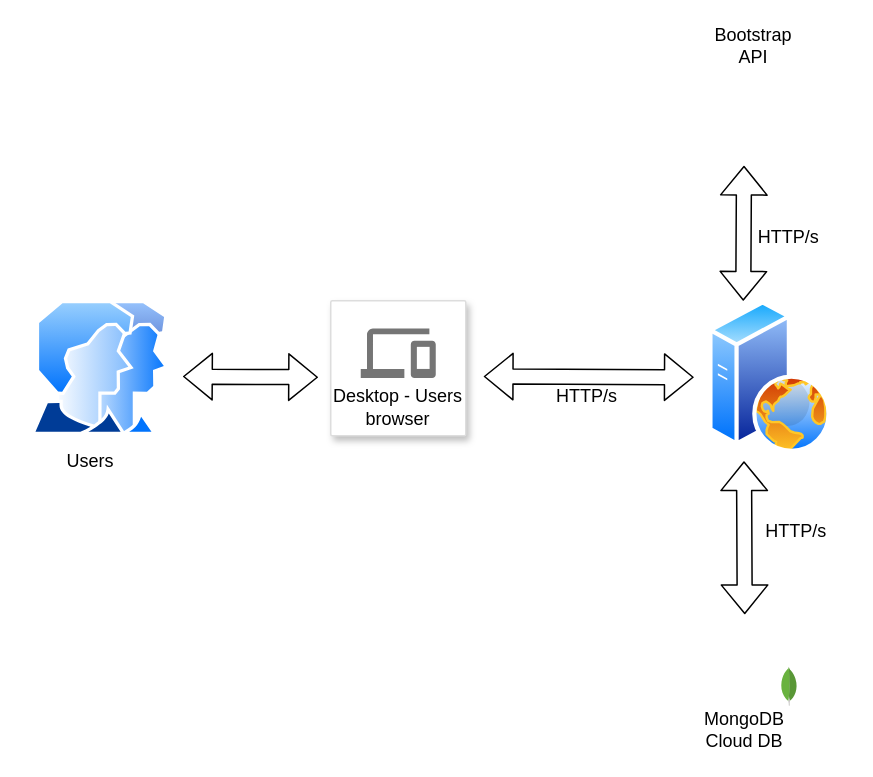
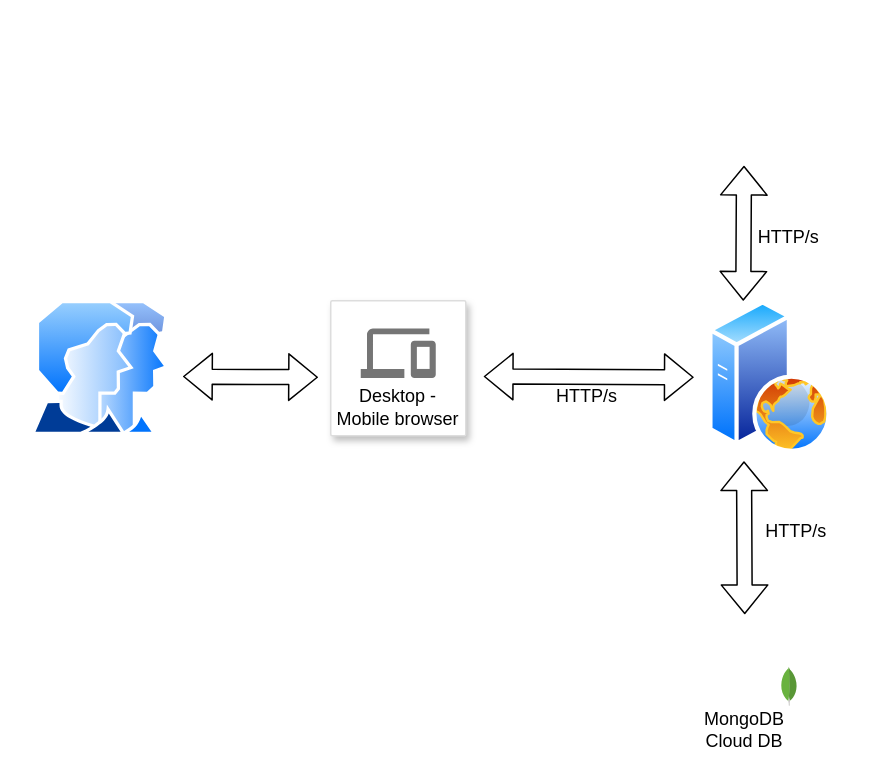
  <mxCell id="0" />
  <mxCell id="1" parent="0" />
  <mxCell id="2" value="" style="aspect=fixed;perimeter=ellipsePerimeter;html=1;align=center;shadow=0;dashed=0;spacingTop=3;image;image=img/lib/active_directory/user_accounts.svg;" parent="1" vertex="1"><mxGeometry x="20" y="200" width="93" height="90" as="geometry" /></mxCell>
- <mxCell id="3" value="Desktop - Users browser" style="strokeColor=#dddddd;fillColor=#ffffff;shadow=1;strokeWidth=1;rounded=1;absoluteArcSize=1;arcSize=2;labelPosition=center;verticalLabelPosition=middle;align=center;verticalAlign=bottom;spacingLeft=0;fontColor=#000000;fontSize=12;whiteSpace=wrap;spacingBottom=2;" parent="1" vertex="1"><mxGeometry x="220" y="200" width="90" height="90" as="geometry" /></mxCell>
+ <mxCell id="3" value="Desktop - Mobile browser" style="strokeColor=#dddddd;fillColor=#ffffff;shadow=1;strokeWidth=1;rounded=1;absoluteArcSize=1;arcSize=2;labelPosition=center;verticalLabelPosition=middle;align=center;verticalAlign=bottom;spacingLeft=0;fontColor=#000000;fontSize=12;whiteSpace=wrap;spacingBottom=2;" parent="1" vertex="1"><mxGeometry x="220" y="200" width="90" height="90" as="geometry" /></mxCell>
  <mxCell id="4" value="" style="dashed=0;connectable=0;html=1;fillColor=#757575;strokeColor=none;shape=mxgraph.gcp2.desktop_and_mobile;part=1;" parent="3" vertex="1"><mxGeometry x="0.5" width="50" height="33" relative="1" as="geometry"><mxPoint x="-25" y="18.5" as="offset" /></mxGeometry></mxCell>
  <mxCell id="5" value="" style="group" parent="1" vertex="1" connectable="0"><mxGeometry x="460" y="402" width="84" height="94" as="geometry" /></mxCell>
  <mxCell id="6" value="" style="dashed=0;outlineConnect=0;html=1;align=center;labelPosition=center;verticalLabelPosition=bottom;verticalAlign=top;shape=mxgraph.weblogos.mongodb" parent="5" vertex="1"><mxGeometry x="60" y="42" width="11" height="26" as="geometry" /></mxCell>
  <mxCell id="7" value="" style="shape=image;html=1;verticalAlign=top;verticalLabelPosition=bottom;labelBackgroundColor=#ffffff;imageAspect=0;aspect=fixed;image=https://cdn1.iconfinder.com/data/icons/computer-world/128/database-128.png" parent="5" vertex="1"><mxGeometry width="84" height="84" as="geometry" /></mxCell>
  <mxCell id="8" value="MongoDB Cloud DB" style="text;html=1;strokeColor=none;fillColor=none;align=center;verticalAlign=middle;whiteSpace=wrap;rounded=0;" parent="5" vertex="1"><mxGeometry x="15.5" y="74" width="40" height="20" as="geometry" /></mxCell>
  <mxCell id="9" value="" style="shape=image;html=1;verticalAlign=top;verticalLabelPosition=bottom;labelBackgroundColor=#ffffff;imageAspect=0;aspect=fixed;image=https://cdn2.iconfinder.com/data/icons/pinpoint-interface/48/api-128.png" parent="1" vertex="1"><mxGeometry x="466" y="40" width="75" height="75" as="geometry" /></mxCell>
  <mxCell id="10" value="" style="aspect=fixed;perimeter=ellipsePerimeter;html=1;align=center;shadow=0;dashed=0;spacingTop=3;image;image=img/lib/active_directory/web_server.svg;" parent="1" vertex="1"><mxGeometry x="472" y="200" width="82" height="102" as="geometry" /></mxCell>
  <mxCell id="11" value="" style="shape=flexArrow;endArrow=classic;startArrow=classic;html=1;exitX=0.25;exitY=0;exitDx=0;exitDy=0;" parent="1" edge="1"><mxGeometry width="50" height="50" relative="1" as="geometry"><mxPoint x="121.5" y="250.5" as="sourcePoint" /><mxPoint x="211.5" y="251" as="targetPoint" /></mxGeometry></mxCell>
  <mxCell id="12" value="" style="shape=flexArrow;endArrow=classic;startArrow=classic;html=1;" parent="1" edge="1"><mxGeometry width="50" height="50" relative="1" as="geometry"><mxPoint x="496" y="409" as="sourcePoint" /><mxPoint x="495.5" y="307" as="targetPoint" /></mxGeometry></mxCell>
- <mxCell id="13" value="Users" style="text;html=1;strokeColor=none;fillColor=none;align=center;verticalAlign=middle;whiteSpace=wrap;rounded=0;" parent="1" vertex="1"><mxGeometry x="40" y="297" width="40" height="20" as="geometry" /></mxCell>
  <mxCell id="14" value="" style="shape=flexArrow;endArrow=classic;startArrow=classic;html=1;exitX=0.25;exitY=0;exitDx=0;exitDy=0;" parent="1" edge="1"><mxGeometry width="50" height="50" relative="1" as="geometry"><mxPoint x="322" y="250.5" as="sourcePoint" /><mxPoint x="462" y="251" as="targetPoint" /></mxGeometry></mxCell>
  <mxCell id="15" value="" style="shape=flexArrow;endArrow=classic;startArrow=classic;html=1;exitX=0.25;exitY=0;exitDx=0;exitDy=0;" parent="1" edge="1"><mxGeometry width="50" height="50" relative="1" as="geometry"><mxPoint x="495" y="200" as="sourcePoint" /><mxPoint x="495.5" y="110" as="targetPoint" /></mxGeometry></mxCell>
- <mxCell id="16" value="Bootstrap API" style="text;html=1;strokeColor=none;fillColor=none;align=center;verticalAlign=middle;whiteSpace=wrap;rounded=0;" parent="1" vertex="1"><mxGeometry x="482" y="20" width="40" height="20" as="geometry" /></mxCell>
  <mxCell id="17" value="HTTP/s" style="text;html=1;strokeColor=none;fillColor=none;align=center;verticalAlign=middle;whiteSpace=wrap;rounded=0;" parent="1" vertex="1"><mxGeometry x="371" y="254" width="40" height="20" as="geometry" /></mxCell>
  <mxCell id="18" value="HTTP/s" style="text;html=1;strokeColor=none;fillColor=none;align=center;verticalAlign=middle;whiteSpace=wrap;rounded=0;" parent="1" vertex="1"><mxGeometry x="501" y="148" width="49" height="20" as="geometry" /></mxCell>
  <mxCell id="19" value="HTTP/s" style="text;html=1;strokeColor=none;fillColor=none;align=center;verticalAlign=middle;whiteSpace=wrap;rounded=0;" parent="1" vertex="1"><mxGeometry x="501" y="344" width="59" height="20" as="geometry" /></mxCell>
